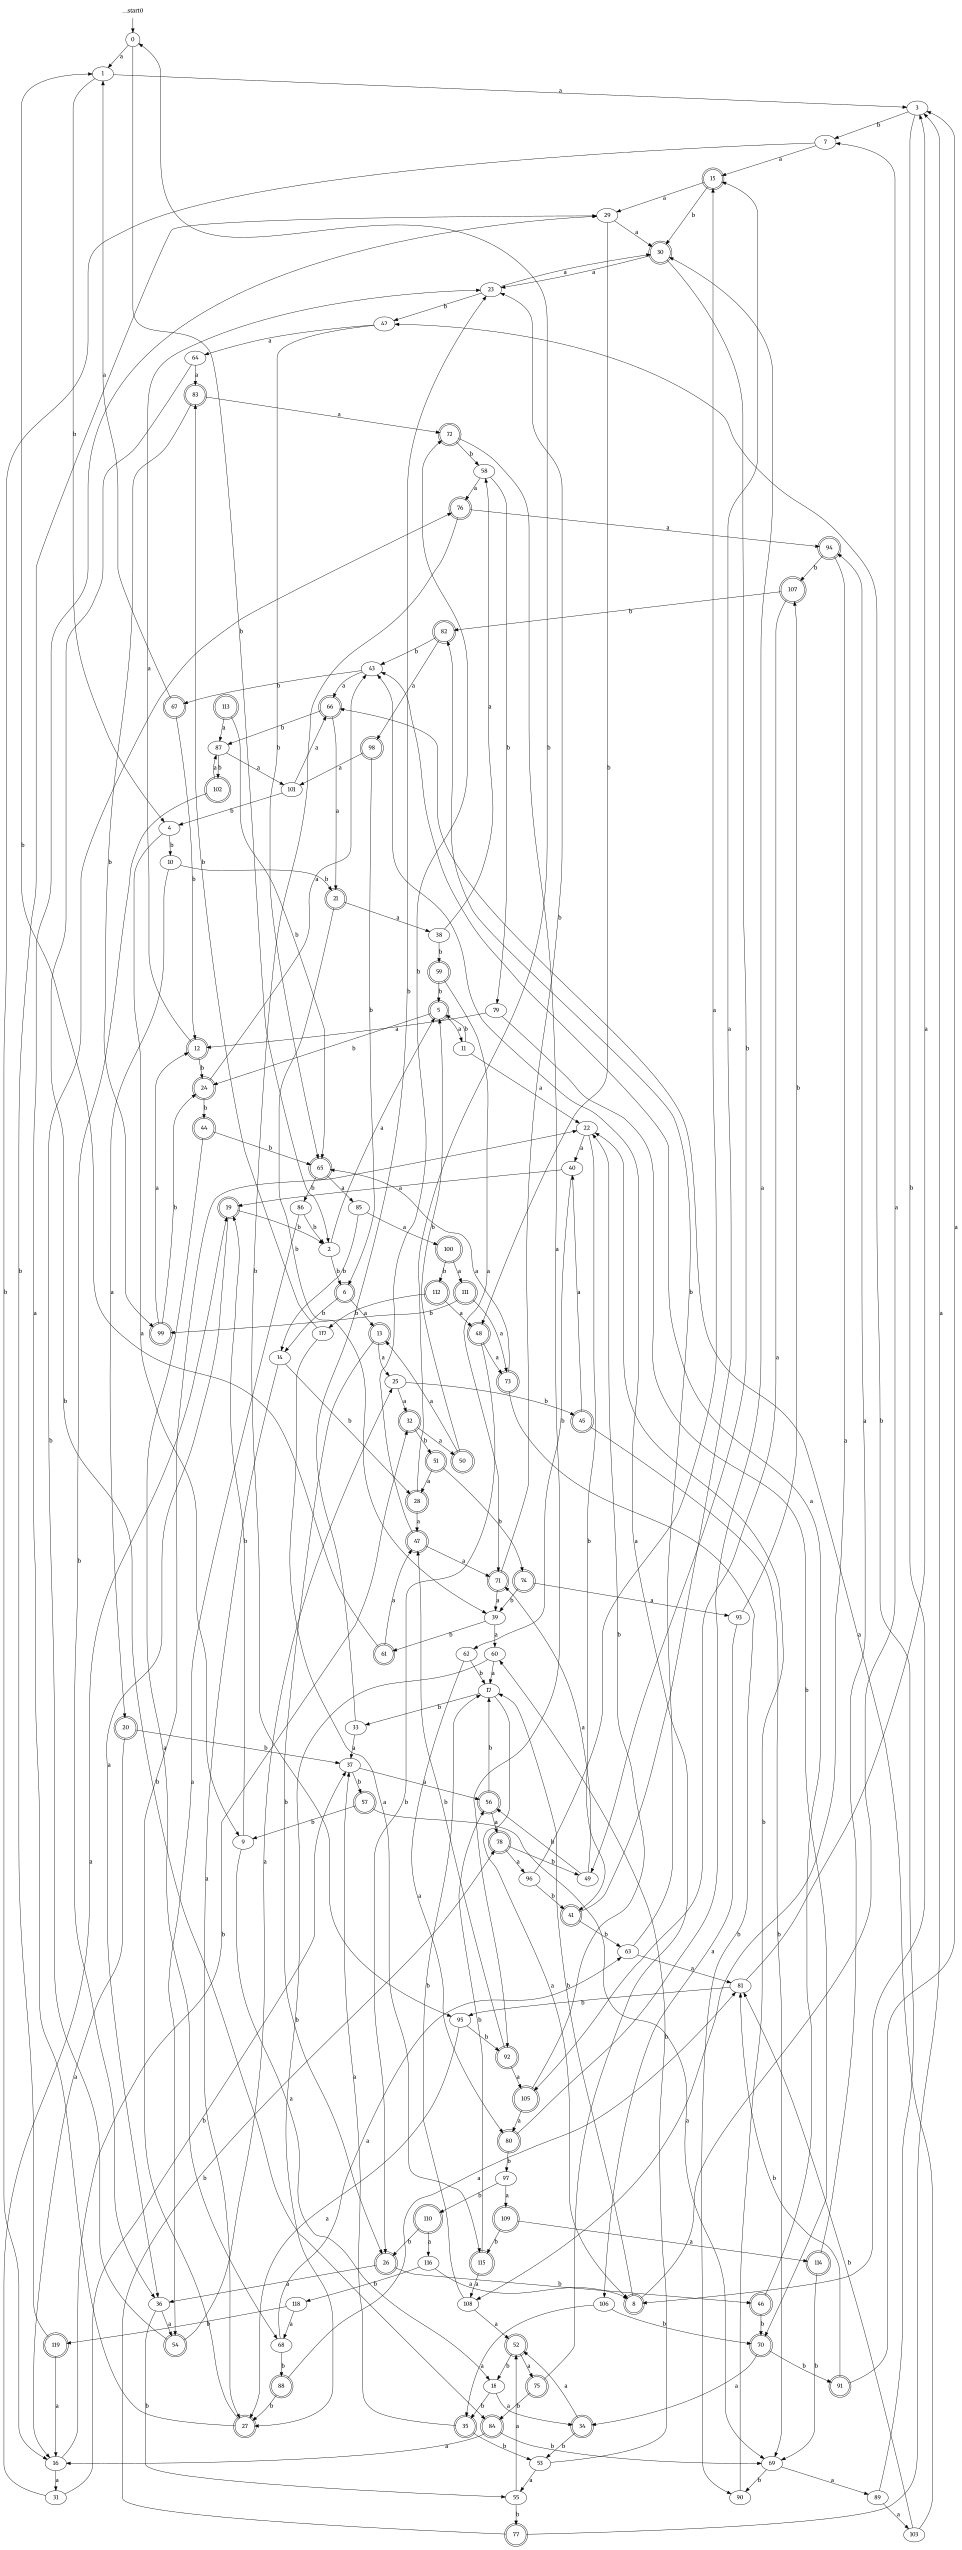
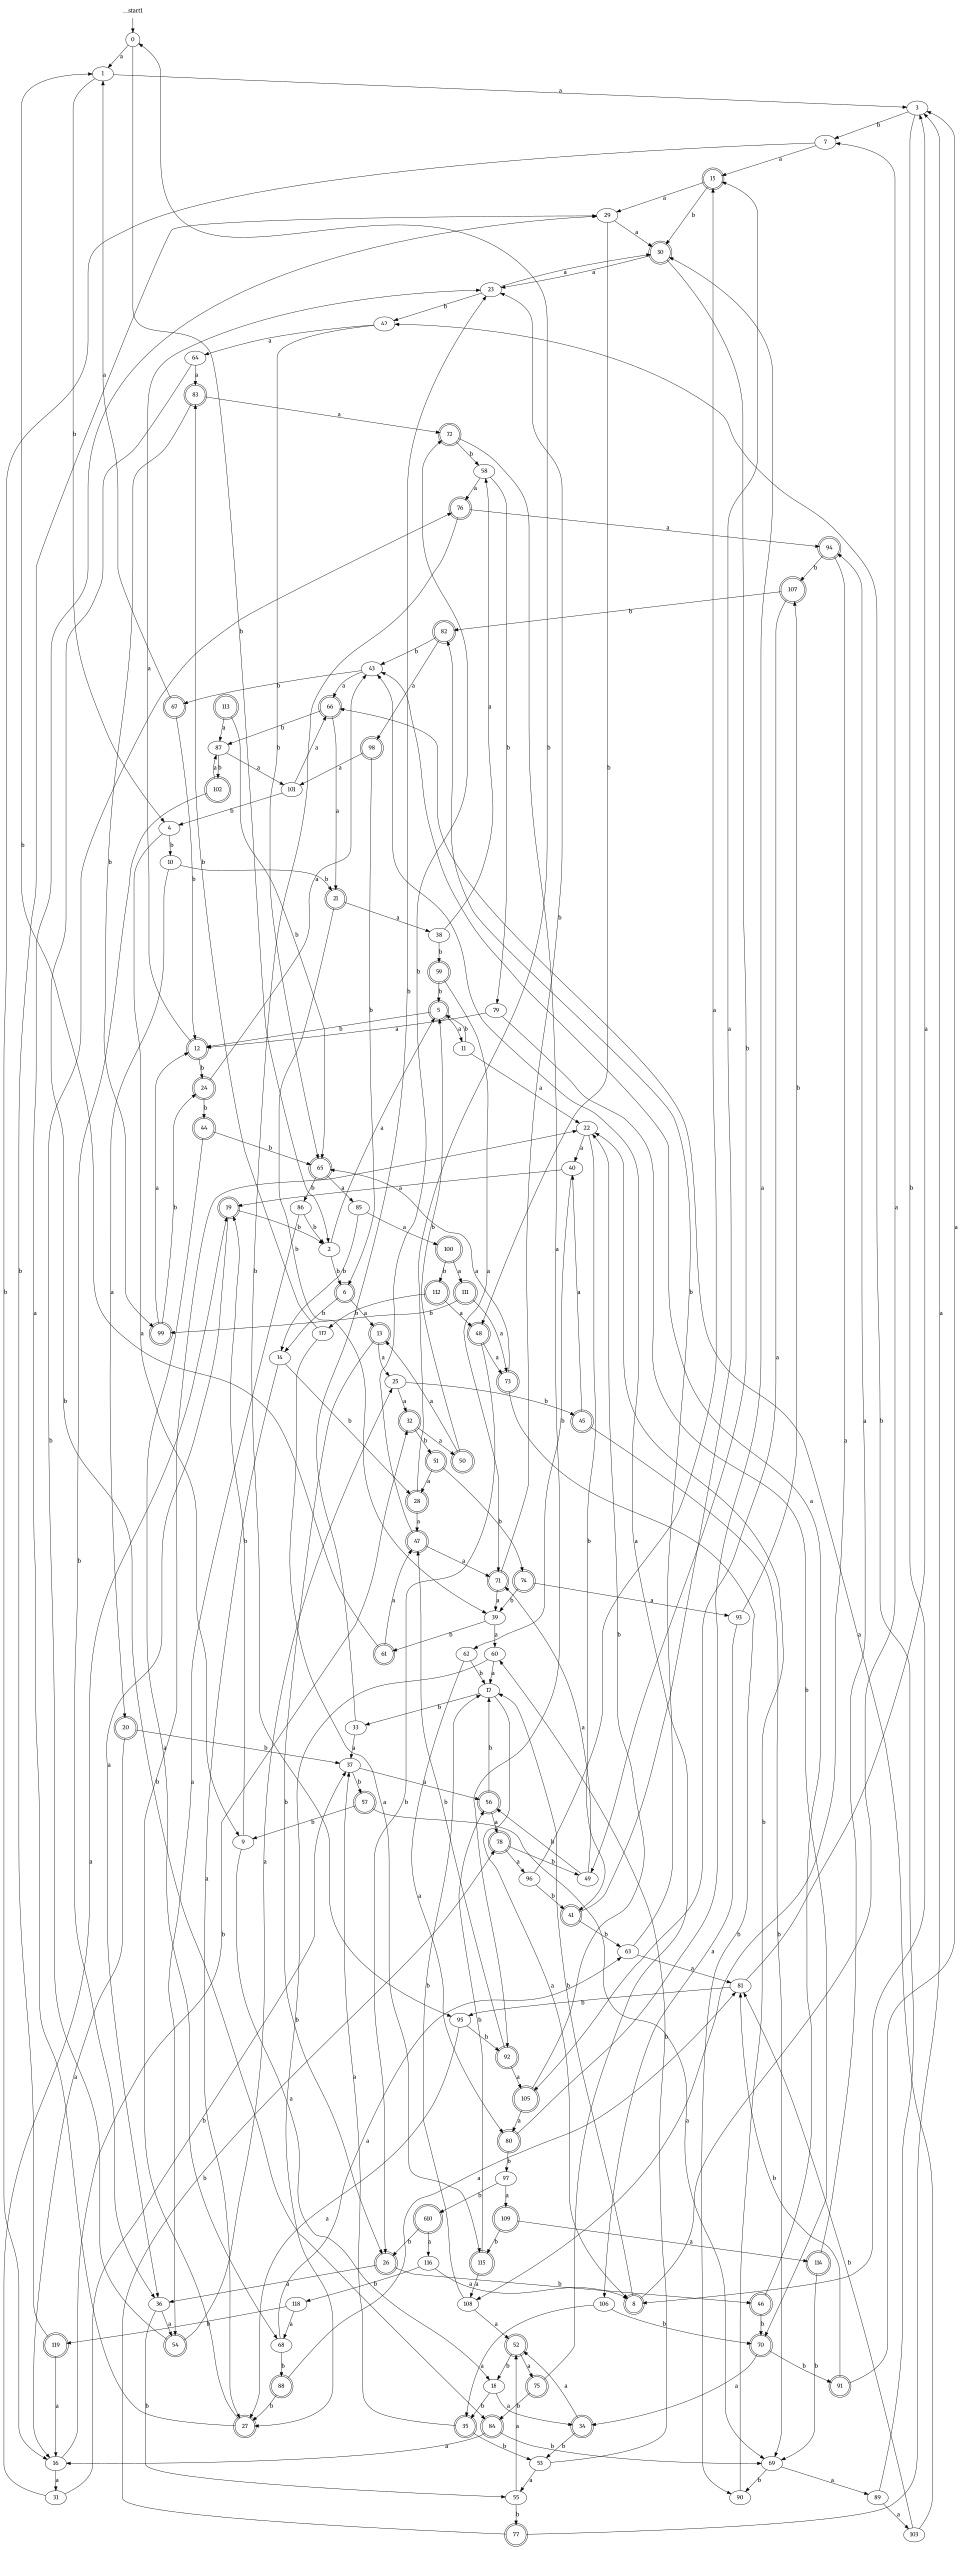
  digraph {
    fontname=Merriweather
    node [fontname=Merriweather shape=doublecircle]
    edge [fontname=Merriweather]
-   __start0 [shape=none]
+   __start0 [shape=none label=__start1]
    0 [shape=circle]
    1 [shape=""]
    2 [shape=""]
    3 [shape=""]
    4 [shape=""]
    5
    6
    7 [shape=""]
    8
    9 [shape=""]
    10 [shape=""]
    11 [shape=""]
    12
    13
    14 [shape=""]
    15
    16 [shape=""]
    17 [shape=""]
    18 [shape=""]
    19
    20
    21
    22 [shape=""]
    23 [shape=""]
    24
    25 [shape=""]
    26
    27
    28
    29 [shape=""]
    30
    31 [shape=""]
    32
    33 [shape=""]
    34
    35
    36 [shape=""]
    37 [shape=""]
    38 [shape=""]
    39 [shape=""]
    40 [shape=""]
    41
    42 [shape=""]
    43 [shape=""]
    44
    45
    46
    47
    48
    49 [shape=""]
    50
    51
    52
    53 [shape=""]
    54
    55 [shape=""]
    56
    57
    58 [shape=""]
    59
    60 [shape=""]
    61
    62 [shape=""]
    63 [shape=""]
    64 [shape=""]
    65
    66
    67
    68 [shape=""]
    69 [shape=""]
    70
    71
    72
    73
    74
    75
    76
    77
    78
    79 [shape=""]
    80
    81 [shape=""]
    82
    83
    84
    85 [shape=""]
    86 [shape=""]
    87 [shape=""]
    88
    89 [shape=""]
    90 [shape=""]
    91
    92
    93 [shape=""]
    94
    95 [shape=""]
    96 [shape=""]
    97 [shape=""]
    98
    99
    100
    101 [shape=""]
    102
    103 [shape=""]
    105
    106 [shape=""]
    107
    108 [shape=""]
    109
-   110
+   110 [label=610]
    111
    112
    114
    115
    116 [shape=""]
    117 [shape=""]
    113
    118 [shape=""]
    119
    __start0 -> 0
    0 -> 1 [label=a]
    0 -> 2 [label=b]
    1 -> 3 [label=a]
    1 -> 4 [label=b]
    2 -> 5 [label=a]
    2 -> 6 [label=b]
    3 -> 7 [label=b]
    3 -> 8 [label=b]
    4 -> 9 [label=a]
    4 -> 10 [label=b]
    5 -> 11 [label=a]
-   5 -> 24 [label=b]
+   5 -> 12 [label=b]
    6 -> 13 [label=a]
    6 -> 14 [label=b]
    7 -> 15 [label=a]
    7 -> 16 [label=b]
    8 -> 7 [label=a]
    8 -> 17 [label=b]
    9 -> 18 [label=a]
    9 -> 19 [label=b]
    10 -> 20 [label=a]
    10 -> 21 [label=b]
    11 -> 5 [label=b]
    11 -> 22 [label=a]
    12 -> 23 [label=a]
    12 -> 24 [label=b]
    13 -> 25 [label=a]
    13 -> 26 [label=b]
    14 -> 27 [label=a]
    14 -> 28 [label=b]
    15 -> 29 [label=a]
    15 -> 30 [label=b]
    16 -> 31 [label=a]
    16 -> 32 [label=b]
    17 -> 8 [label=a]
    17 -> 33 [label=b]
    18 -> 34 [label=a]
    18 -> 35 [label=b]
    19 -> 2 [label=b]
    19 -> 36 [label=a]
    20 -> 16 [label=a]
    20 -> 37 [label=b]
    21 -> 38 [label=a]
    21 -> 39 [label=b]
    22 -> 40 [label=a]
    22 -> 41 [label=b]
    23 -> 30 [label=a]
    23 -> 42 [label=b]
    24 -> 43 [label=a]
    24 -> 44 [label=b]
    25 -> 32 [label=a]
    25 -> 45 [label=b]
    26 -> 36 [label=a]
    26 -> 46 [label=b]
    27 -> 22 [label=b]
    27 -> 29 [label=a]
    28 -> 0 [label=b]
    28 -> 47 [label=a]
    29 -> 30 [label=a]
    29 -> 48 [label=b]
    30 -> 23 [label=a]
    30 -> 49 [label=b]
    31 -> 19 [label=a]
    31 -> 37 [label=b]
    32 -> 50 [label=a]
    32 -> 51 [label=b]
    33 -> 23 [label=b]
    33 -> 37 [label=a]
    34 -> 52 [label=a]
    34 -> 53 [label=b]
    35 -> 37 [label=a]
    35 -> 53 [label=b]
    36 -> 54 [label=a]
    36 -> 55 [label=b]
    37 -> 56 [label=a]
    37 -> 57 [label=b]
    38 -> 58 [label=a]
    38 -> 59 [label=b]
    39 -> 60 [label=a]
    39 -> 61 [label=b]
    40 -> 19 [label=a]
    40 -> 62 [label=b]
    41 -> 15 [label=a]
    41 -> 63 [label=b]
    42 -> 64 [label=a]
    42 -> 65 [label=b]
    43 -> 66 [label=a]
    43 -> 67 [label=b]
    44 -> 65 [label=b]
    44 -> 68 [label=a]
    45 -> 40 [label=a]
    45 -> 69 [label=b]
    46 -> 43 [label=a]
    46 -> 70 [label=b]
    47 -> 71 [label=a]
    47 -> 72 [label=b]
    48 -> 26 [label=b]
    48 -> 73 [label=a]
    49 -> 56 [label=b]
    49 -> 71 [label=a]
    50 -> 5 [label=b]
    50 -> 13 [label=a]
    51 -> 28 [label=a]
    51 -> 74 [label=b]
    52 -> 18 [label=b]
    52 -> 75 [label=a]
    53 -> 55 [label=a]
    53 -> 60 [label=b]
    54 -> 25 [label=a]
    54 -> 76 [label=b]
    55 -> 52 [label=a]
    55 -> 77 [label=b]
    56 -> 17 [label=b]
    56 -> 78 [label=a]
    57 -> 9 [label=b]
    57 -> 69 [label=a]
    58 -> 76 [label=a]
    58 -> 79 [label=b]
    59 -> 5 [label=b]
    59 -> 71 [label=a]
    60 -> 17 [label=a]
    60 -> 27 [label=b]
    61 -> 1 [label=b]
    61 -> 47 [label=a]
    62 -> 17 [label=b]
    62 -> 80 [label=a]
    63 -> 81 [label=a]
    63 -> 82 [label=b]
    64 -> 83 [label=a]
    64 -> 84 [label=b]
    65 -> 85 [label=a]
    65 -> 86 [label=b]
    66 -> 21 [label=a]
    66 -> 87 [label=b]
    67 -> 1 [label=a]
    67 -> 12 [label=b]
    68 -> 63 [label=a]
    68 -> 88 [label=b]
    69 -> 89 [label=a]
    69 -> 90 [label=b]
    70 -> 34 [label=a]
    70 -> 91 [label=b]
    71 -> 23 [label=b]
    71 -> 39 [label=a]
    72 -> 58 [label=b]
    72 -> 92 [label=a]
    73 -> 65 [label=a]
    73 -> 90 [label=b]
    74 -> 39 [label=b]
    74 -> 93 [label=a]
    75 -> 43 [label=a]
    75 -> 84 [label=b]
    76 -> 94 [label=a]
    76 -> 95 [label=b]
    77 -> 3 [label=a]
    77 -> 78 [label=b]
    78 -> 49 [label=b]
    78 -> 96 [label=a]
    79 -> 12 [label=a]
    79 -> 70 [label=b]
    80 -> 30 [label=a]
    80 -> 97 [label=b]
    81 -> 3 [label=a]
    81 -> 95 [label=b]
    82 -> 43 [label=b]
    82 -> 98 [label=a]
    83 -> 72 [label=a]
    83 -> 99 [label=b]
    84 -> 16 [label=a]
    84 -> 69 [label=b]
    85 -> 14 [label=b]
    85 -> 100 [label=a]
    86 -> 2 [label=b]
    86 -> 54 [label=a]
    87 -> 101 [label=a]
    87 -> 102 [label=b]
    88 -> 27 [label=b]
    88 -> 81 [label=a]
    89 -> 42 [label=b]
    89 -> 103 [label=a]
    90 -> 22 [label=b]
    91 -> 3 [label=a]
    91 -> 81 [label=b]
    92 -> 47 [label=b]
    92 -> 105 [label=a]
    93 -> 106 [label=a]
    93 -> 107 [label=b]
    94 -> 107 [label=b]
    94 -> 108 [label=a]
    95 -> 27 [label=a]
    95 -> 92 [label=b]
    96 -> 15 [label=a]
    96 -> 41 [label=b]
    97 -> 109 [label=a]
    97 -> 110 [label=b]
    98 -> 6 [label=b]
    98 -> 101 [label=a]
    99 -> 12 [label=a]
    99 -> 24 [label=b]
    100 -> 111 [label=a]
    100 -> 112 [label=b]
    101 -> 4 [label=b]
    101 -> 66 [label=a]
    102 -> 36 [label=b]
    102 -> 87 [label=a]
    103 -> 66 [label=a]
    103 -> 81 [label=b]
    105 -> 22 [label=b]
    105 -> 80 [label=a]
    106 -> 35 [label=a]
    106 -> 70 [label=b]
    107 -> 82 [label=b]
    107 -> 105 [label=a]
    108 -> 17 [label=b]
    108 -> 52 [label=a]
    109 -> 114 [label=a]
    109 -> 115 [label=b]
    110 -> 26 [label=b]
    110 -> 116 [label=a]
    111 -> 73 [label=a]
    111 -> 99 [label=b]
    112 -> 48 [label=a]
    112 -> 117 [label=b]
    114 -> 69 [label=b]
    114 -> 94 [label=a]
    115 -> 56 [label=b]
    115 -> 108 [label=a]
    116 -> 8 [label=a]
    116 -> 118 [label=b]
    117 -> 83 [label=b]
    117 -> 115 [label=a]
    113 -> 65 [label=b]
    113 -> 87 [label=a]
    118 -> 68 [label=a]
    118 -> 119 [label=b]
    119 -> 16 [label=a]
    119 -> 29 [label=b]
  }
